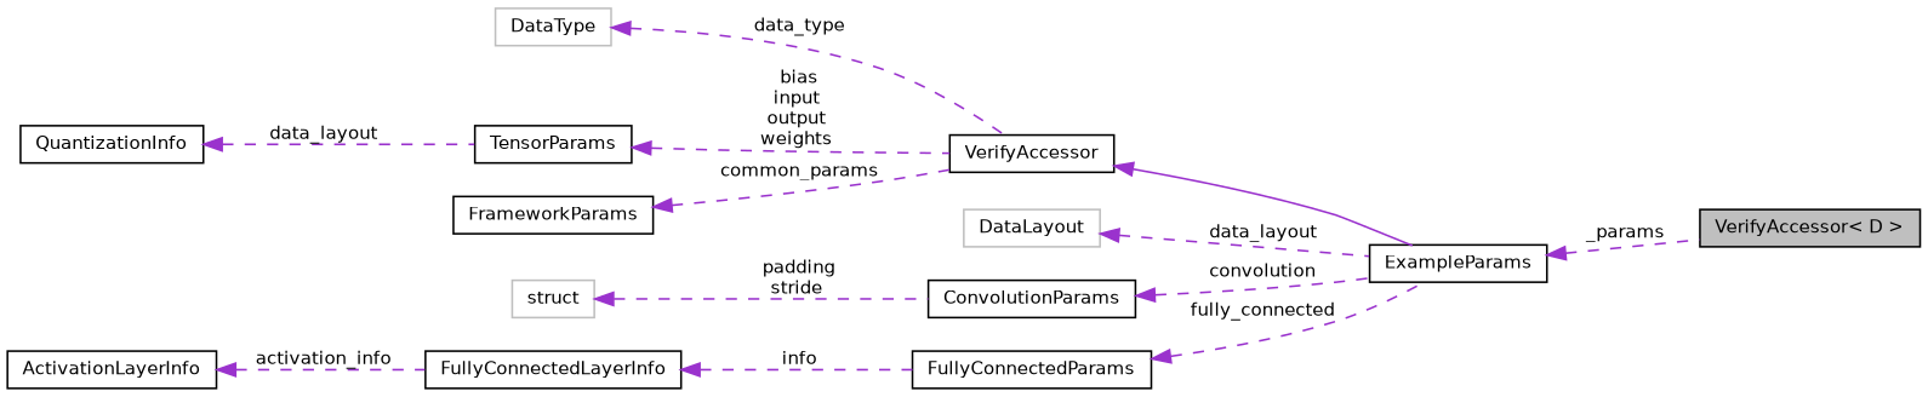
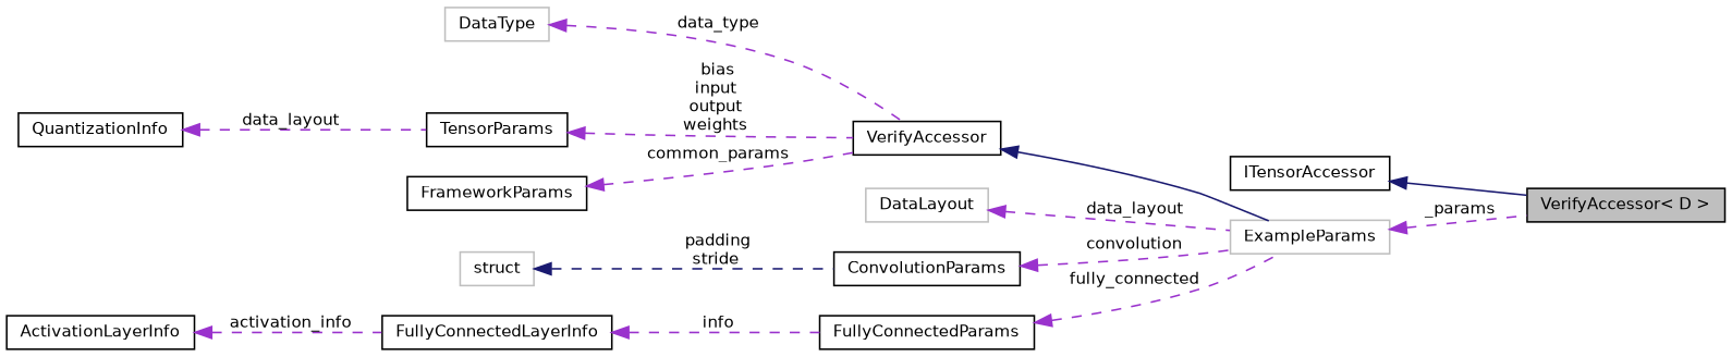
  digraph {
    rankdir=LR
    node [color=black fillcolor=white fontname=Helvetica fontsize=10 shape=record style=filled]
    edge [color=darkorchid3 dir=back fontname=Helvetica fontsize=10 labelfontname=Helvetica labelfontsize=10 style=dashed]
    n1 [fillcolor=grey75 fontcolor=black height=0.2 label="VerifyAccessor\< D \>" width=0.4]
-   n3 [height=0.2 label=ExampleParams width=0.4]
+   n2 [height=0.2 label=ITensorAccessor width=0.4]
+   n3 [color=grey75 height=0.2 label=ExampleParams width=0.4]
    n4 [height=0.2 label=VerifyAccessor width=0.4]
    n5 [color=grey75 height=0.2 label=DataType width=0.4]
    n6 [height=0.2 label=TensorParams width=0.4]
    n7 [height=0.2 label=QuantizationInfo width=0.4]
    n8 [height=0.2 label=FrameworkParams width=0.4]
    n9 [color=grey75 height=0.2 label=DataLayout width=0.4]
    n10 [height=0.2 label=ConvolutionParams width=0.4]
    n11 [color=grey75 height=0.2 label=struct width=0.4]
    n12 [height=0.2 label=FullyConnectedParams width=0.4]
    n13 [height=0.2 label=FullyConnectedLayerInfo width=0.4]
    n14 [height=0.2 label=ActivationLayerInfo width=0.4]
+   n2 -> n1 [color=midnightblue style=solid]
    n3 -> n1 [label=" _params"]
-   n4 -> n3 [style=solid]
+   n4 -> n3 [color=midnightblue style=solid]
    n5 -> n4 [label=" data_type"]
    n6 -> n4 [label=" bias\ninput\noutput\nweights"]
    n7 -> n6 [label=" data_layout"]
    n8 -> n4 [label=" common_params"]
    n9 -> n3 [label=" data_layout"]
    n10 -> n3 [label=" convolution"]
-   n11 -> n10 [label=" padding\nstride"]
+   n11 -> n10 [color=midnightblue label=" padding\nstride"]
    n12 -> n3 [label=" fully_connected"]
    n13 -> n12 [label=" info"]
    n14 -> n13 [label=" activation_info"]
  }
